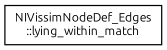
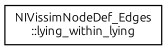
  digraph {
    rankdir=LR
    fontname=Ubuntu
-   n1 [color=black fillcolor=white fontname=Ubuntu fontsize=10 height=0.2 label="NIVissimNodeDef_Edges\l::lying_within_match" shape=record style=filled width=0.4]
+   n1 [color=black fillcolor=white fontname=Ubuntu fontsize=10 height=0.2 label="NIVissimNodeDef_Edges\l::lying_within_lying" shape=record style=filled width=0.4]
  }
